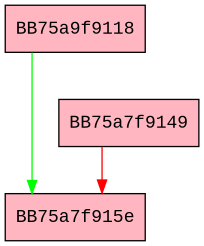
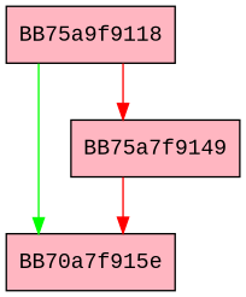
  digraph {
    fontname="Liberation Mono"
    splines=ortho
    node [fillcolor=lightpink fontname="Liberation Mono" shape=box style=filled]
    edge [color=red fontname="Liberation Mono"]
    n1 [label=BB75a9f9118]
-   BB75a7f915e
+   BB75a7f915e [label=BB70a7f915e]
    BB75a7f9149
    n1 -> BB75a7f915e [color=green]
+   n1 -> BB75a7f9149
    BB75a7f9149 -> BB75a7f915e
  }
